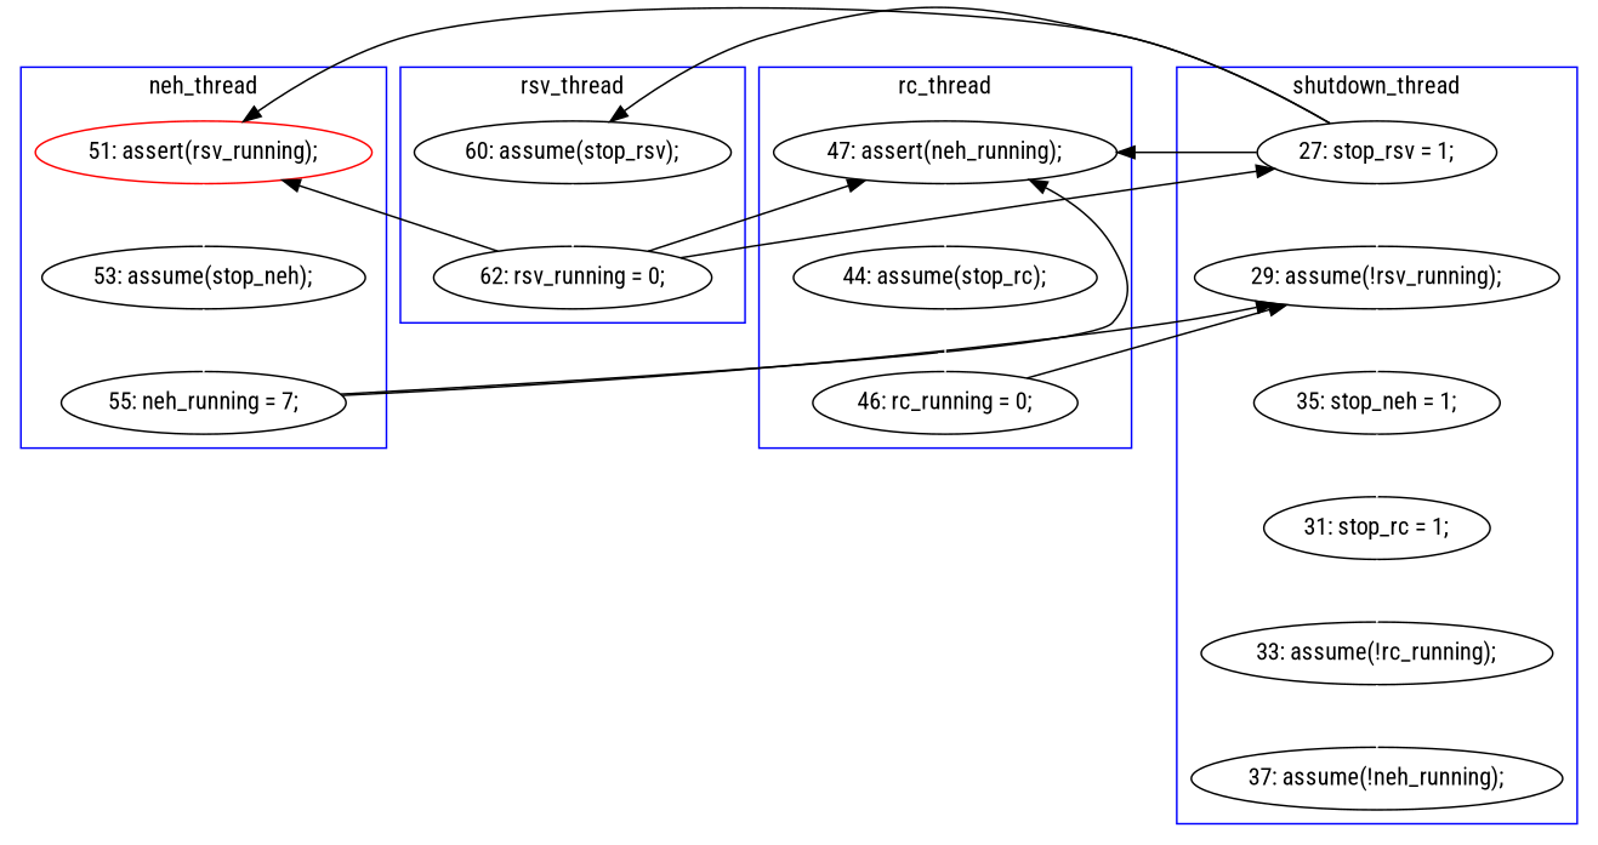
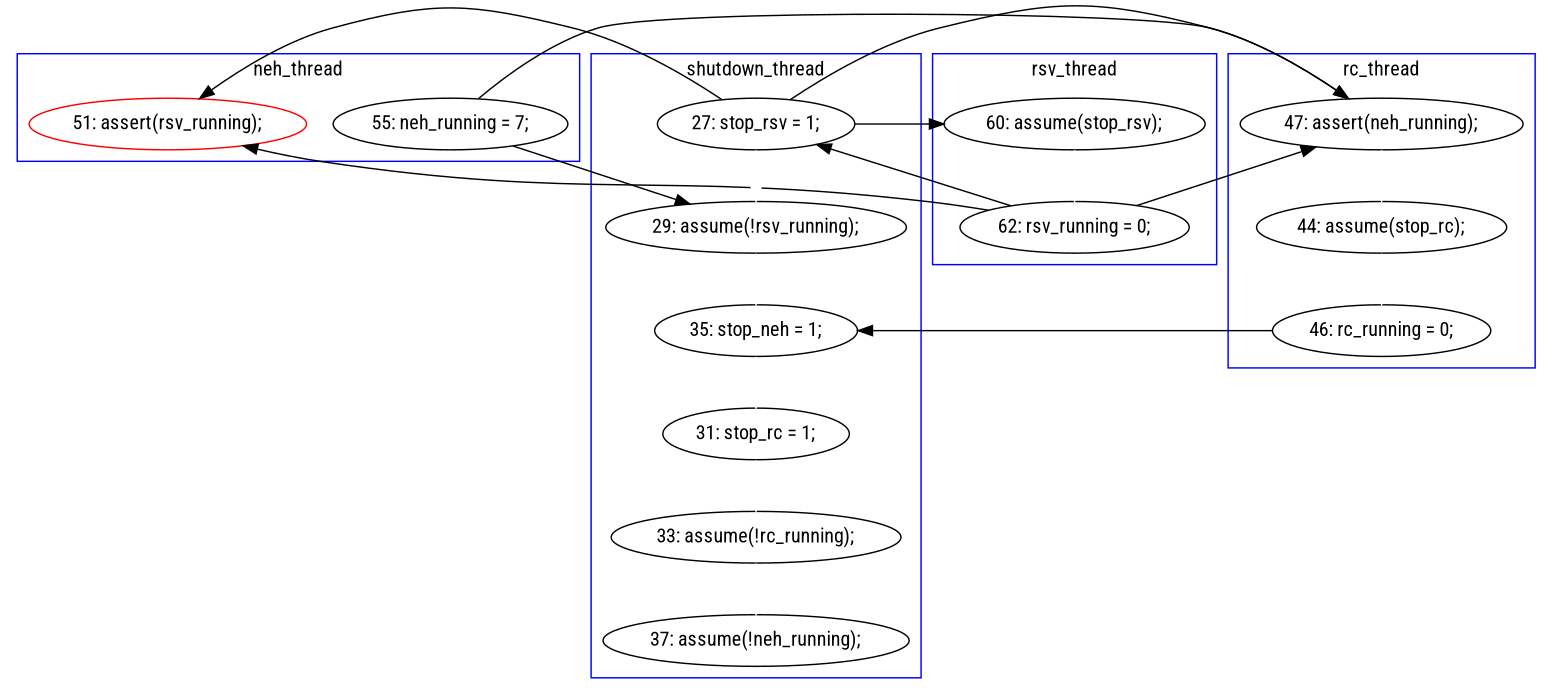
  digraph {
    fontname="Roboto Condensed"
    node [fontname="Roboto Condensed"]
    edge [color=white fontname="Roboto Condensed" style=solid]
    n1 [label="55: neh_running = 7;"]
-   n2 [label="53: assume(stop_neh);"]
    n3 [color=red label="51: assert(rsv_running);"]
    n4 [label="47: assert(neh_running);"]
    n5 [label="46: rc_running = 0;"]
    n6 [label="44: assume(stop_rc);"]
    n7 [label="60: assume(stop_rsv);"]
    n8 [label="62: rsv_running = 0;"]
    n9 [label="27: stop_rsv = 1;"]
    n10 [label="29: assume(!rsv_running);"]
    n11 [label="35: stop_neh = 1;"]
    n12 [label="31: stop_rc = 1;"]
    n13 [label="33: assume(!rc_running);"]
    n14 [label="37: assume(!neh_running);"]
    subgraph cluster_1 {
      color=blue
      label=neh_thread
      n1
-     n2
      n3
    }
    subgraph cluster_2 {
      color=blue
      label=rc_thread
      n4
      n5
      n6
    }
    subgraph cluster_3 {
      color=blue
      label=rsv_thread
      n7
      n8
    }
    subgraph cluster_4 {
      color=blue
      label=shutdown_thread
      n9
      n10
      n11
      n12
      n13
      n14
    }
    n1 -> n4 [color=black constraint=false]
    n1 -> n10 [color=black constraint=false]
-   n2 -> n1
-   n3 -> n2
    n4 -> n6
-   n5 -> n10 [color=black constraint=false]
+   n5 -> n11 [color=black constraint=false]
    n6 -> n5
    n7 -> n8
    n8 -> n3 [color=black constraint=false]
    n8 -> n4 [color=black constraint=false]
    n8 -> n9 [color=black constraint=false]
    n9 -> n3 [color=black constraint=false]
    n9 -> n4 [color=black constraint=false]
    n9 -> n7 [color=black constraint=false]
    n9 -> n10
    n10 -> n11
    n11 -> n12
    n12 -> n13
    n13 -> n14
  }
